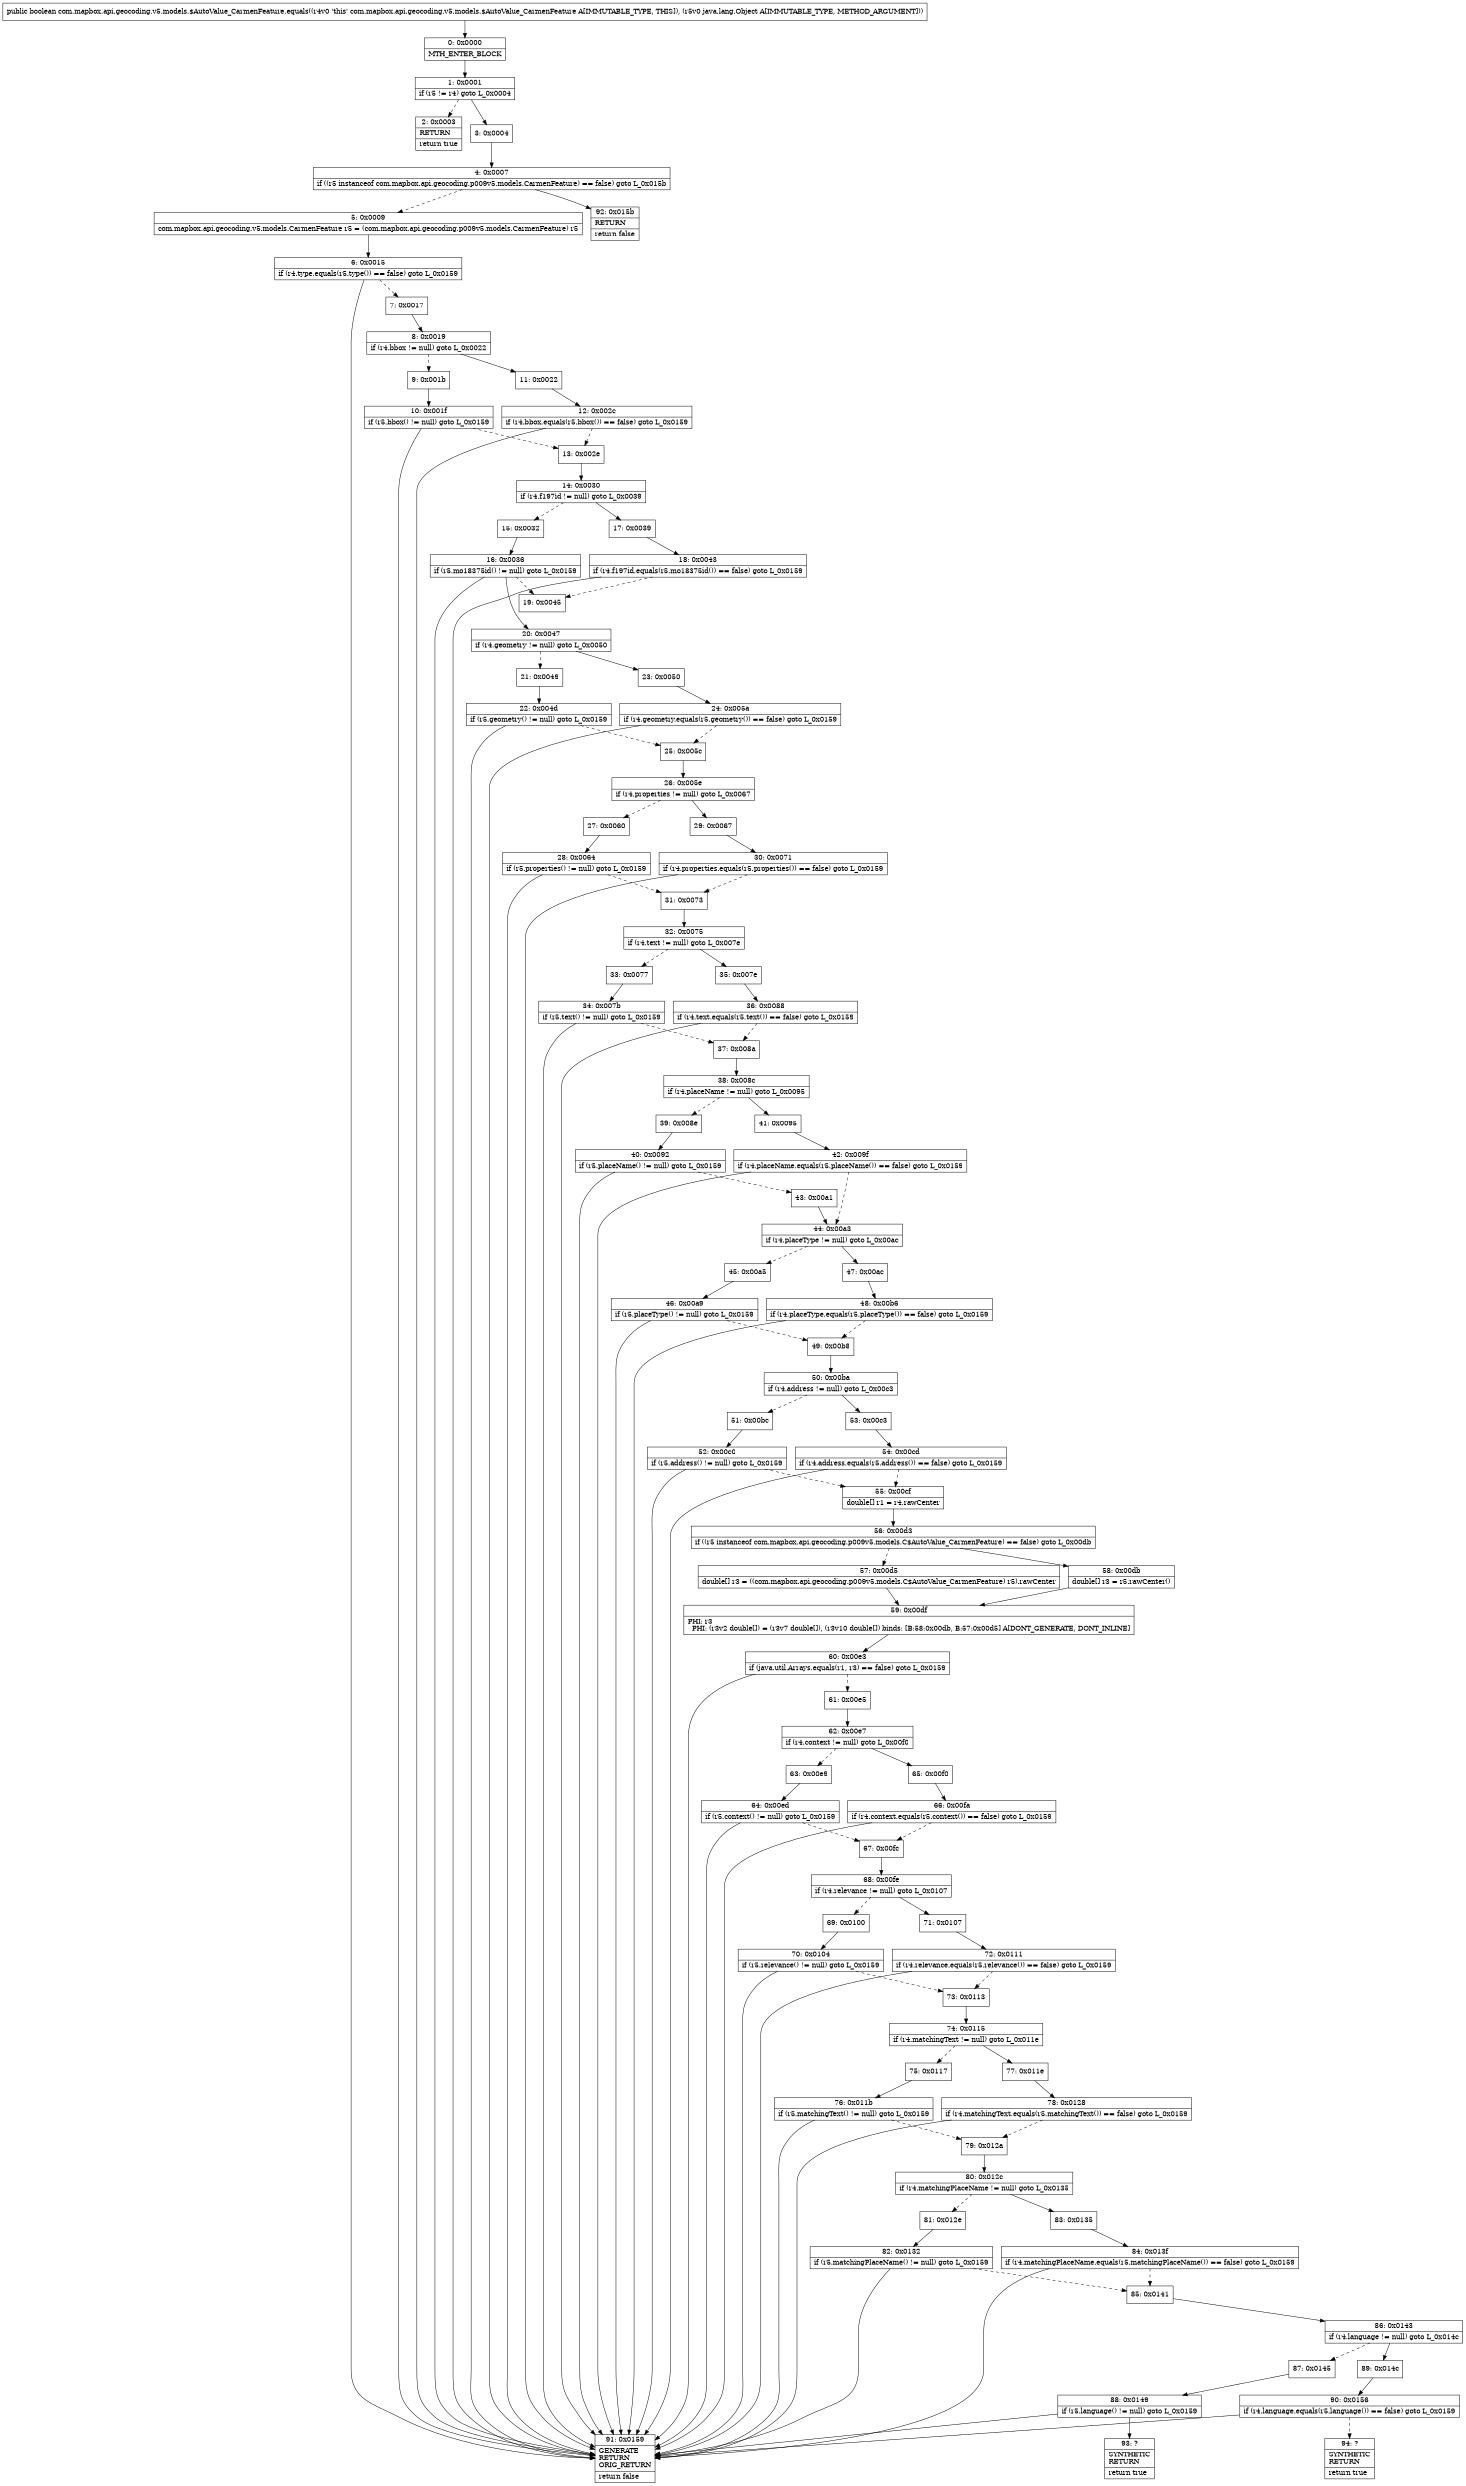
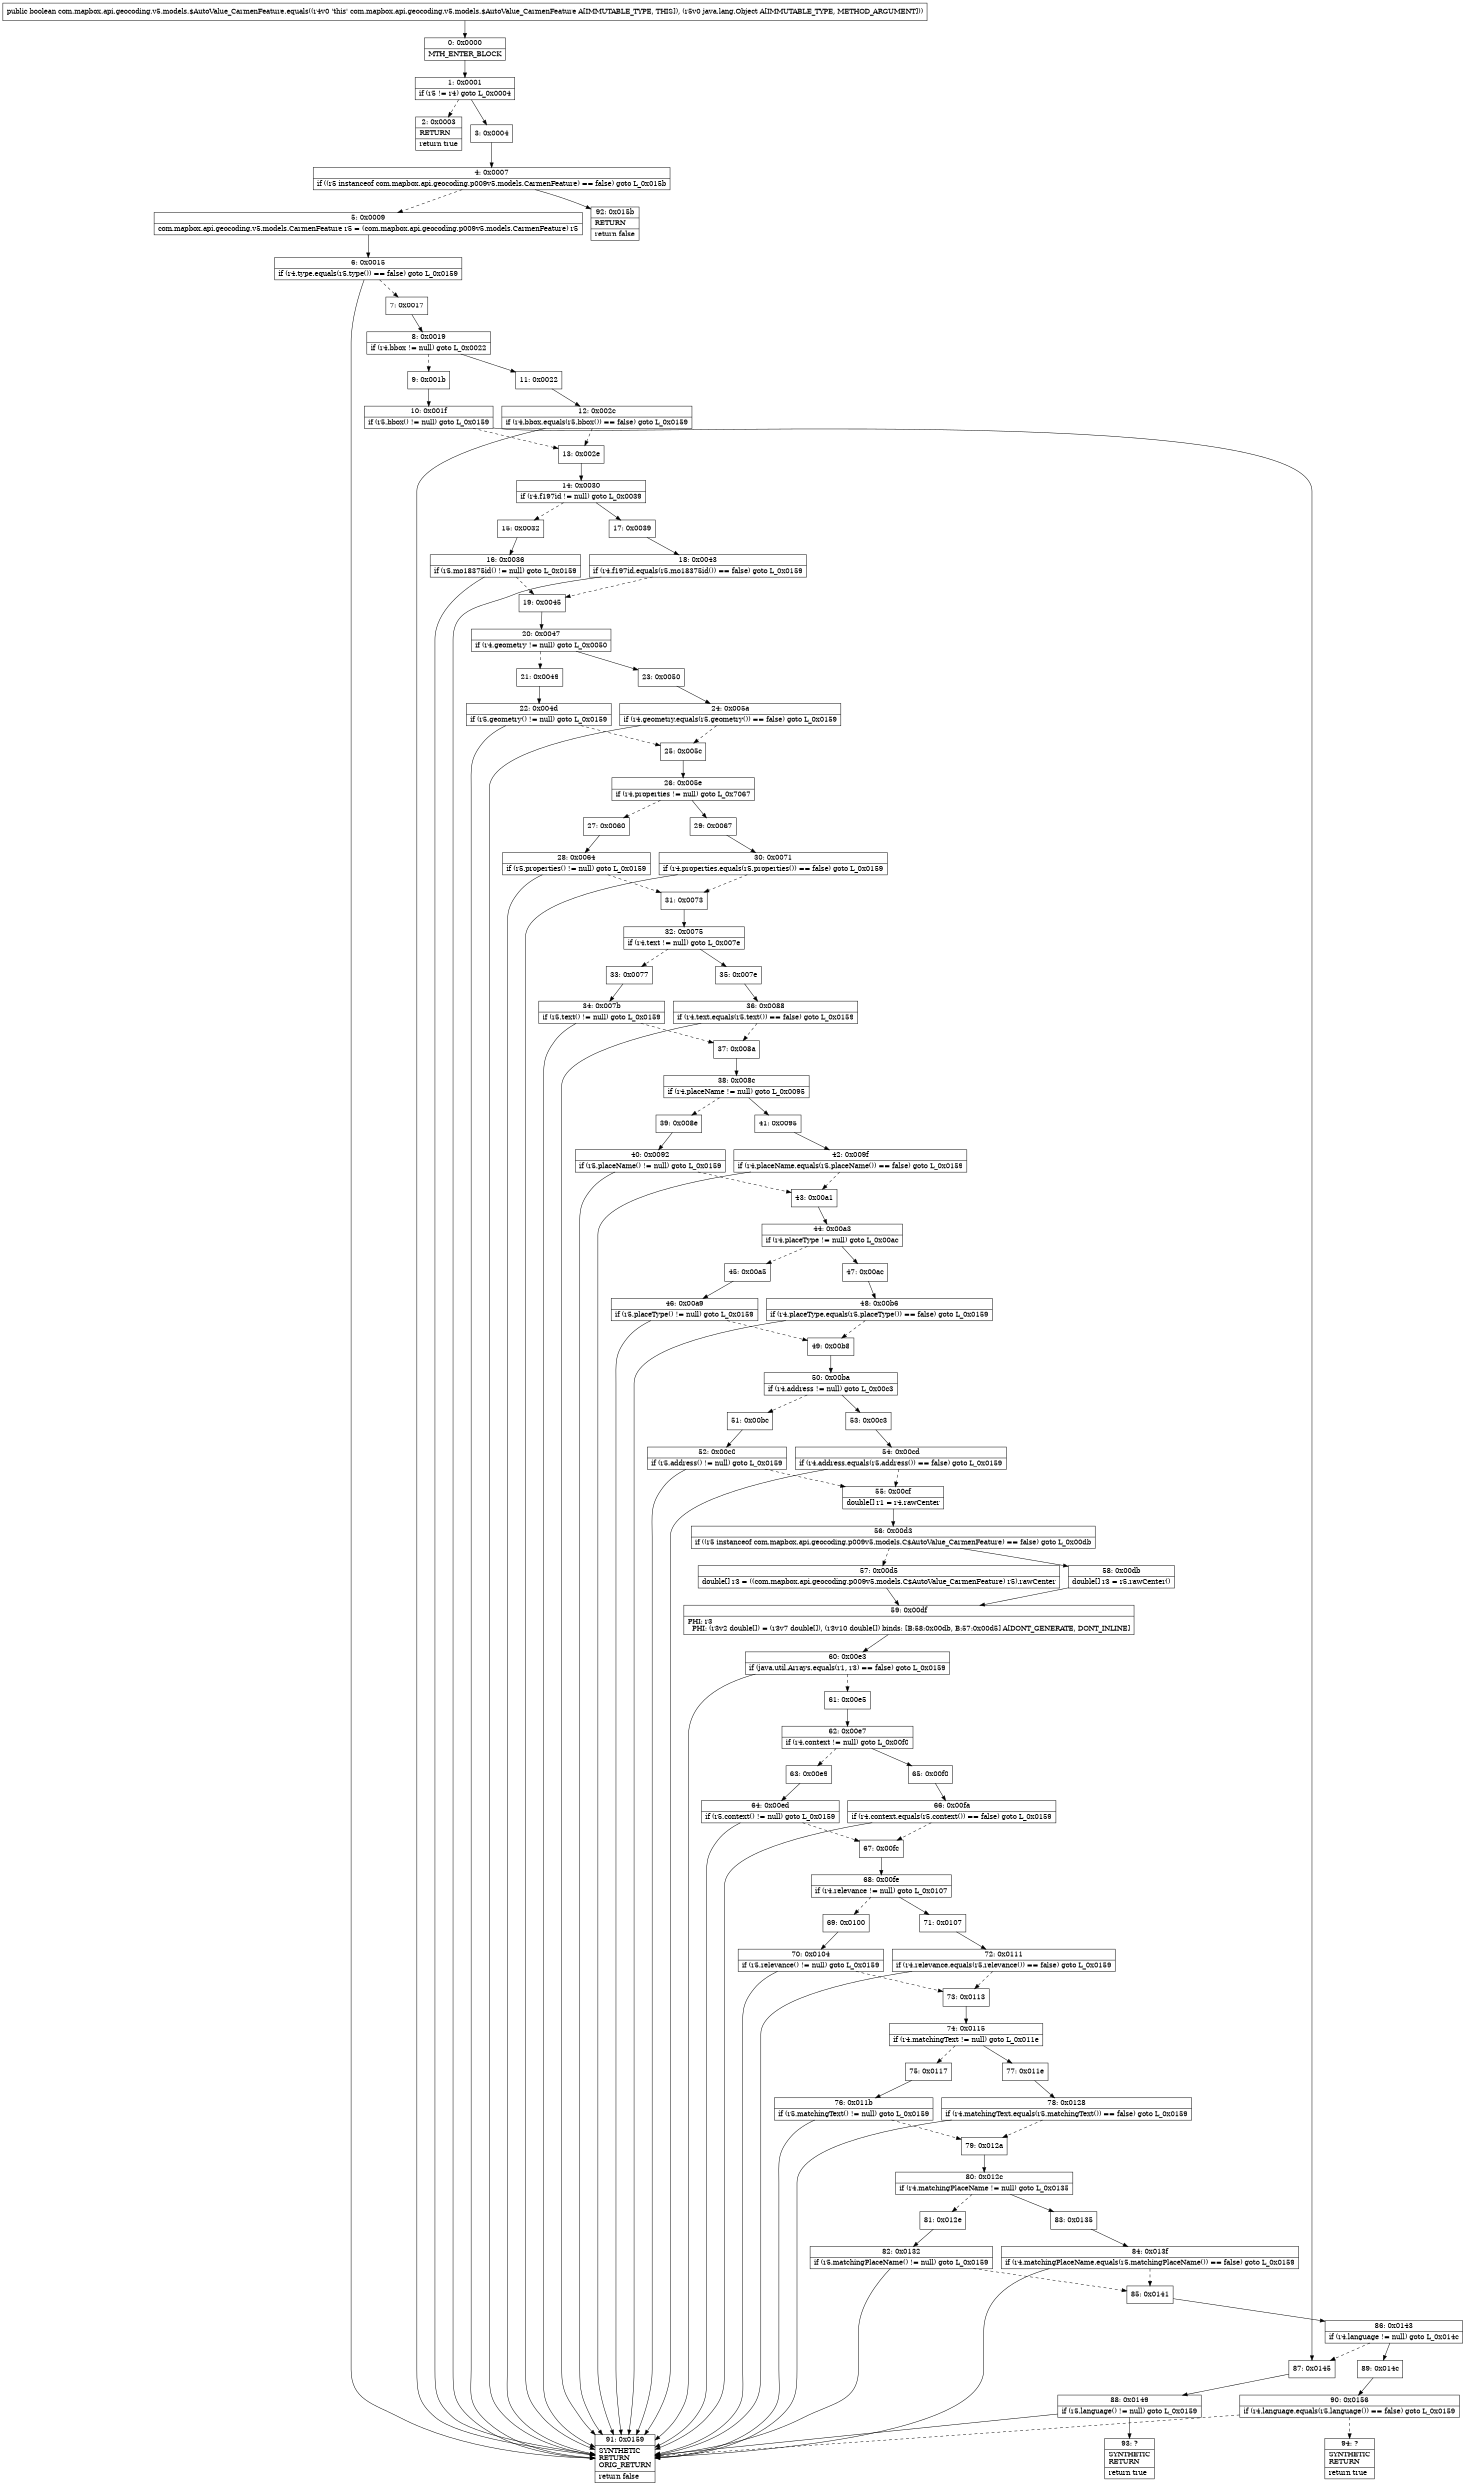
  digraph {
    node [shape=record]
    n1 [label="{0\:\ 0x0000|MTH_ENTER_BLOCK\l}"]
    n2 [label="{1\:\ 0x0001|if (r5 != r4) goto L_0x0004\l}"]
    n3 [label="{2\:\ 0x0003|RETURN\l|return true\l}"]
    n4 [label="{3\:\ 0x0004}"]
    n5 [label="{4\:\ 0x0007|if ((r5 instanceof com.mapbox.api.geocoding.p009v5.models.CarmenFeature) == false) goto L_0x015b\l}"]
    n6 [label="{5\:\ 0x0009|com.mapbox.api.geocoding.v5.models.CarmenFeature r5 = (com.mapbox.api.geocoding.p009v5.models.CarmenFeature) r5\l}"]
    n7 [label="{92\:\ 0x015b|RETURN\l|return false\l}"]
    n8 [label="{6\:\ 0x0015|if (r4.type.equals(r5.type()) == false) goto L_0x0159\l}"]
    n9 [label="{7\:\ 0x0017}"]
-   n10 [label="{91\:\ 0x0159|GENERATE\lRETURN\lORIG_RETURN\l|return false\l}"]
+   n10 [label="{91\:\ 0x0159|SYNTHETIC\lRETURN\lORIG_RETURN\l|return false\l}"]
    n11 [label="{8\:\ 0x0019|if (r4.bbox != null) goto L_0x0022\l}"]
    n12 [label="{9\:\ 0x001b}"]
    n13 [label="{11\:\ 0x0022}"]
    n14 [label="{10\:\ 0x001f|if (r5.bbox() != null) goto L_0x0159\l}"]
    n15 [label="{12\:\ 0x002c|if (r4.bbox.equals(r5.bbox()) == false) goto L_0x0159\l}"]
    n16 [label="{13\:\ 0x002e}"]
    n17 [label="{14\:\ 0x0030|if (r4.f197id != null) goto L_0x0039\l}"]
    n18 [label="{15\:\ 0x0032}"]
    n19 [label="{17\:\ 0x0039}"]
    n20 [label="{16\:\ 0x0036|if (r5.mo18375id() != null) goto L_0x0159\l}"]
    n21 [label="{18\:\ 0x0043|if (r4.f197id.equals(r5.mo18375id()) == false) goto L_0x0159\l}"]
    n22 [label="{19\:\ 0x0045}"]
    n23 [label="{20\:\ 0x0047|if (r4.geometry != null) goto L_0x0050\l}"]
    n24 [label="{21\:\ 0x0049}"]
    n25 [label="{23\:\ 0x0050}"]
    n26 [label="{22\:\ 0x004d|if (r5.geometry() != null) goto L_0x0159\l}"]
    n27 [label="{24\:\ 0x005a|if (r4.geometry.equals(r5.geometry()) == false) goto L_0x0159\l}"]
    n28 [label="{25\:\ 0x005c}"]
-   n29 [label="{26\:\ 0x005e|if (r4.properties != null) goto L_0x0067\l}"]
+   n29 [label="{26\:\ 0x005e|if (r4.properties != null) goto L_0x7067\l}"]
    n30 [label="{27\:\ 0x0060}"]
    n31 [label="{29\:\ 0x0067}"]
    n32 [label="{28\:\ 0x0064|if (r5.properties() != null) goto L_0x0159\l}"]
    n33 [label="{30\:\ 0x0071|if (r4.properties.equals(r5.properties()) == false) goto L_0x0159\l}"]
    n34 [label="{31\:\ 0x0073}"]
    n35 [label="{32\:\ 0x0075|if (r4.text != null) goto L_0x007e\l}"]
    n36 [label="{33\:\ 0x0077}"]
    n37 [label="{35\:\ 0x007e}"]
    n38 [label="{34\:\ 0x007b|if (r5.text() != null) goto L_0x0159\l}"]
    n39 [label="{36\:\ 0x0088|if (r4.text.equals(r5.text()) == false) goto L_0x0159\l}"]
    n40 [label="{37\:\ 0x008a}"]
    n41 [label="{38\:\ 0x008c|if (r4.placeName != null) goto L_0x0095\l}"]
    n42 [label="{39\:\ 0x008e}"]
    n43 [label="{41\:\ 0x0095}"]
    n44 [label="{40\:\ 0x0092|if (r5.placeName() != null) goto L_0x0159\l}"]
    n45 [label="{42\:\ 0x009f|if (r4.placeName.equals(r5.placeName()) == false) goto L_0x0159\l}"]
    n46 [label="{43\:\ 0x00a1}"]
    n47 [label="{44\:\ 0x00a3|if (r4.placeType != null) goto L_0x00ac\l}"]
    n48 [label="{45\:\ 0x00a5}"]
    n49 [label="{47\:\ 0x00ac}"]
    n50 [label="{46\:\ 0x00a9|if (r5.placeType() != null) goto L_0x0159\l}"]
    n51 [label="{48\:\ 0x00b6|if (r4.placeType.equals(r5.placeType()) == false) goto L_0x0159\l}"]
    n52 [label="{49\:\ 0x00b8}"]
    n53 [label="{50\:\ 0x00ba|if (r4.address != null) goto L_0x00c3\l}"]
    n54 [label="{51\:\ 0x00bc}"]
    n55 [label="{53\:\ 0x00c3}"]
    n56 [label="{52\:\ 0x00c0|if (r5.address() != null) goto L_0x0159\l}"]
    n57 [label="{54\:\ 0x00cd|if (r4.address.equals(r5.address()) == false) goto L_0x0159\l}"]
    n58 [label="{55\:\ 0x00cf|double[] r1 = r4.rawCenter\l}"]
    n59 [label="{56\:\ 0x00d3|if ((r5 instanceof com.mapbox.api.geocoding.p009v5.models.C$AutoValue_CarmenFeature) == false) goto L_0x00db\l}"]
    n60 [label="{57\:\ 0x00d5|double[] r3 = ((com.mapbox.api.geocoding.p009v5.models.C$AutoValue_CarmenFeature) r5).rawCenter\l}"]
    n61 [label="{58\:\ 0x00db|double[] r3 = r5.rawCenter()\l}"]
    n62 [label="{59\:\ 0x00df|PHI: r3 \l  PHI: (r3v2 double[]) = (r3v7 double[]), (r3v10 double[]) binds: [B:58:0x00db, B:57:0x00d5] A[DONT_GENERATE, DONT_INLINE]\l}"]
    n63 [label="{60\:\ 0x00e3|if (java.util.Arrays.equals(r1, r3) == false) goto L_0x0159\l}"]
    n64 [label="{61\:\ 0x00e5}"]
    n65 [label="{62\:\ 0x00e7|if (r4.context != null) goto L_0x00f0\l}"]
    n66 [label="{63\:\ 0x00e9}"]
    n67 [label="{65\:\ 0x00f0}"]
    n68 [label="{64\:\ 0x00ed|if (r5.context() != null) goto L_0x0159\l}"]
    n69 [label="{66\:\ 0x00fa|if (r4.context.equals(r5.context()) == false) goto L_0x0159\l}"]
    n70 [label="{67\:\ 0x00fc}"]
    n71 [label="{68\:\ 0x00fe|if (r4.relevance != null) goto L_0x0107\l}"]
    n72 [label="{69\:\ 0x0100}"]
    n73 [label="{71\:\ 0x0107}"]
    n74 [label="{70\:\ 0x0104|if (r5.relevance() != null) goto L_0x0159\l}"]
    n75 [label="{72\:\ 0x0111|if (r4.relevance.equals(r5.relevance()) == false) goto L_0x0159\l}"]
    n76 [label="{73\:\ 0x0113}"]
    n77 [label="{74\:\ 0x0115|if (r4.matchingText != null) goto L_0x011e\l}"]
    n78 [label="{75\:\ 0x0117}"]
    n79 [label="{77\:\ 0x011e}"]
    n80 [label="{76\:\ 0x011b|if (r5.matchingText() != null) goto L_0x0159\l}"]
    n81 [label="{78\:\ 0x0128|if (r4.matchingText.equals(r5.matchingText()) == false) goto L_0x0159\l}"]
    n82 [label="{79\:\ 0x012a}"]
    n83 [label="{80\:\ 0x012c|if (r4.matchingPlaceName != null) goto L_0x0135\l}"]
    n84 [label="{81\:\ 0x012e}"]
    n85 [label="{83\:\ 0x0135}"]
    n86 [label="{82\:\ 0x0132|if (r5.matchingPlaceName() != null) goto L_0x0159\l}"]
    n87 [label="{84\:\ 0x013f|if (r4.matchingPlaceName.equals(r5.matchingPlaceName()) == false) goto L_0x0159\l}"]
    n88 [label="{85\:\ 0x0141}"]
    n89 [label="{86\:\ 0x0143|if (r4.language != null) goto L_0x014c\l}"]
    n90 [label="{87\:\ 0x0145}"]
    n91 [label="{89\:\ 0x014c}"]
    n92 [label="{88\:\ 0x0149|if (r5.language() != null) goto L_0x0159\l}"]
    n93 [label="{90\:\ 0x0156|if (r4.language.equals(r5.language()) == false) goto L_0x0159\l}"]
    n94 [label="{93\:\ ?|SYNTHETIC\lRETURN\l|return true\l}"]
    n95 [label="{94\:\ ?|SYNTHETIC\lRETURN\l|return true\l}"]
    n96 [label="{public boolean com.mapbox.api.geocoding.v5.models.$AutoValue_CarmenFeature.equals((r4v0 'this' com.mapbox.api.geocoding.v5.models.$AutoValue_CarmenFeature A[IMMUTABLE_TYPE, THIS]), (r5v0 java.lang.Object A[IMMUTABLE_TYPE, METHOD_ARGUMENT])) }"]
    n1 -> n2
    n2 -> n3 [style=dashed]
    n2 -> n4
    n4 -> n5
    n5 -> n6 [style=dashed]
    n5 -> n7
    n6 -> n8
    n8 -> n9 [style=dashed]
    n8 -> n10
    n9 -> n11
    n11 -> n12 [style=dashed]
    n11 -> n13
    n12 -> n14
    n13 -> n15
-   n14 -> n10
+   n14 -> n90
    n14 -> n16 [style=dashed]
    n15 -> n10
    n15 -> n16 [style=dashed]
    n16 -> n17
    n17 -> n18 [style=dashed]
    n17 -> n19
    n18 -> n20
    n19 -> n21
    n20 -> n10
    n20 -> n22 [style=dashed]
    n21 -> n10
    n21 -> n22 [style=dashed]
-   n20 -> n23
+   n22 -> n23
    n23 -> n24 [style=dashed]
    n23 -> n25
    n24 -> n26
    n25 -> n27
    n26 -> n10
    n26 -> n28 [style=dashed]
    n27 -> n10
    n27 -> n28 [style=dashed]
    n28 -> n29
    n29 -> n30 [style=dashed]
    n29 -> n31
    n30 -> n32
    n31 -> n33
    n32 -> n10
    n32 -> n34 [style=dashed]
    n33 -> n10
    n33 -> n34 [style=dashed]
    n34 -> n35
    n35 -> n36 [style=dashed]
    n35 -> n37
    n36 -> n38
    n37 -> n39
    n38 -> n10
    n38 -> n40 [style=dashed]
    n39 -> n10
    n39 -> n40 [style=dashed]
    n40 -> n41
    n41 -> n42 [style=dashed]
    n41 -> n43
    n42 -> n44
    n43 -> n45
    n44 -> n10
    n44 -> n46 [style=dashed]
    n45 -> n10
-   n45 -> n47 [style=dashed]
+   n45 -> n46 [style=dashed]
    n46 -> n47
    n47 -> n48 [style=dashed]
    n47 -> n49
    n48 -> n50
    n49 -> n51
    n50 -> n10
    n50 -> n52 [style=dashed]
    n51 -> n10
    n51 -> n52 [style=dashed]
    n52 -> n53
    n53 -> n54 [style=dashed]
    n53 -> n55
    n54 -> n56
    n55 -> n57
    n56 -> n10
    n56 -> n58 [style=dashed]
    n57 -> n10
    n57 -> n58 [style=dashed]
    n58 -> n59
    n59 -> n60 [style=dashed]
    n59 -> n61
    n60 -> n62
    n61 -> n62
    n62 -> n63
    n63 -> n10
    n63 -> n64 [style=dashed]
    n64 -> n65
    n65 -> n66 [style=dashed]
    n65 -> n67
    n66 -> n68
    n67 -> n69
    n68 -> n10
    n68 -> n70 [style=dashed]
    n69 -> n10
    n69 -> n70 [style=dashed]
    n70 -> n71
    n71 -> n72 [style=dashed]
    n71 -> n73
    n72 -> n74
    n73 -> n75
    n74 -> n10
    n74 -> n76 [style=dashed]
    n75 -> n10
    n75 -> n76 [style=dashed]
    n76 -> n77
    n77 -> n78 [style=dashed]
    n77 -> n79
    n78 -> n80
    n79 -> n81
    n80 -> n10
    n80 -> n82 [style=dashed]
    n81 -> n10
    n81 -> n82 [style=dashed]
    n82 -> n83
    n83 -> n84 [style=dashed]
    n83 -> n85
    n84 -> n86
    n85 -> n87
    n86 -> n10
    n86 -> n88 [style=dashed]
    n87 -> n10
    n87 -> n88 [style=dashed]
    n88 -> n89
    n89 -> n90 [style=dashed]
    n89 -> n91
    n90 -> n92
    n91 -> n93
    n92 -> n10
    n92 -> n94 [style=solid]
-   n93 -> n10
+   n93 -> n10 [style=dashed]
    n93 -> n95 [style=dashed]
    n96 -> n1
  }
